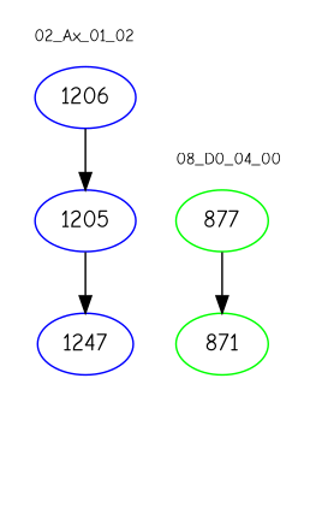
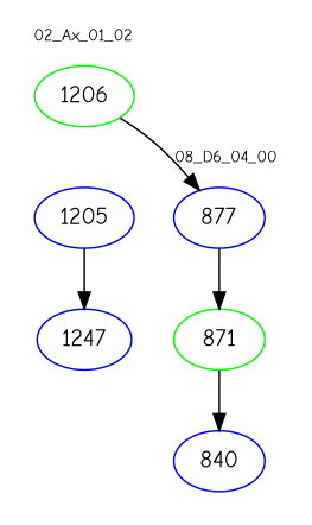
  digraph {
    fontname="Comic Neue"
    node [color=green fontname="Comic Neue"]
    edge [color=black fontname="Comic Neue"]
-   n1 [color=blue label=1206]
+   n1 [label=1206]
    n2 [color=blue label=1205]
    n3 [color=blue label=1247]
-   n4 [label=877]
+   n4 [color=blue label=877]
    n5 [label=871]
+   n6 [color=blue label=840]
    subgraph cluster_1 {
      color=white
      fontsize=10
      label="02_Ax_01_02"
      n1
      n2
      n3
    }
    subgraph cluster_2 {
      color=white
      fontsize=10
-     label="08_D0_04_00"
+     label="08_D6_04_00"
      n4
      n5
+     n6
    }
-   n1 -> n2
+   n1 -> n4
    n2 -> n3
    n4 -> n5
+   n5 -> n6
  }
